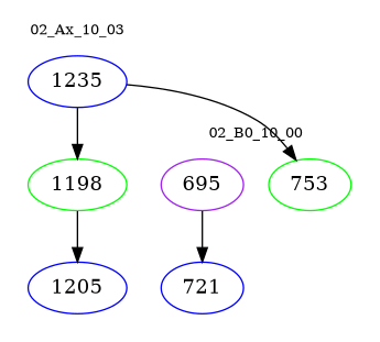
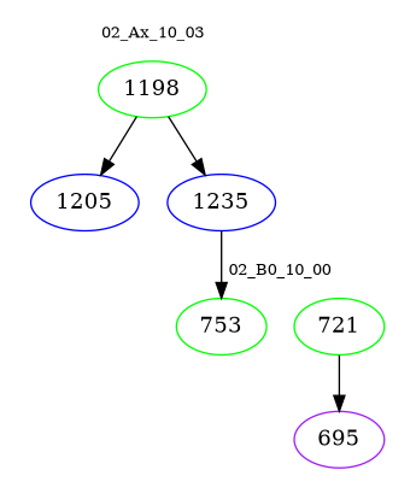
  digraph {
    node [color=green]
    edge [color=black]
    n1 [label=1198]
    n2 [color=blue label=1205]
    n3 [color=blue label=1235]
-   n4 [color=blue label=721]
+   n4 [label=721]
    n5 [label=753]
    n6 [color=purple label=695]
    subgraph cluster_1 {
      color=white
      fontsize=10
      label="02_Ax_10_03"
      n1
      n2
      n3
    }
    subgraph cluster_2 {
      color=white
      fontsize=10
      label="02_B0_10_00"
      n4
      n5
      n6
    }
    n1 -> n2
-   n3 -> n1
+   n1 -> n3
    n3 -> n5
-   n6 -> n4
+   n4 -> n6
  }
